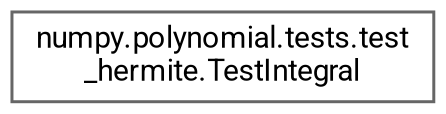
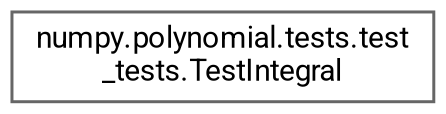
  digraph {
    rankdir=LR
    fontname=Roboto
-   n1 [color=grey40 fillcolor=white fontname=Roboto fontsize=10 height=0.2 label="numpy.polynomial.tests.test\l_hermite.TestIntegral" shape=box style=filled width=0.4]
+   n1 [color=grey40 fillcolor=white fontname=Roboto fontsize=10 height=0.2 label="numpy.polynomial.tests.test\l_tests.TestIntegral" shape=box style=filled width=0.4]
  }
